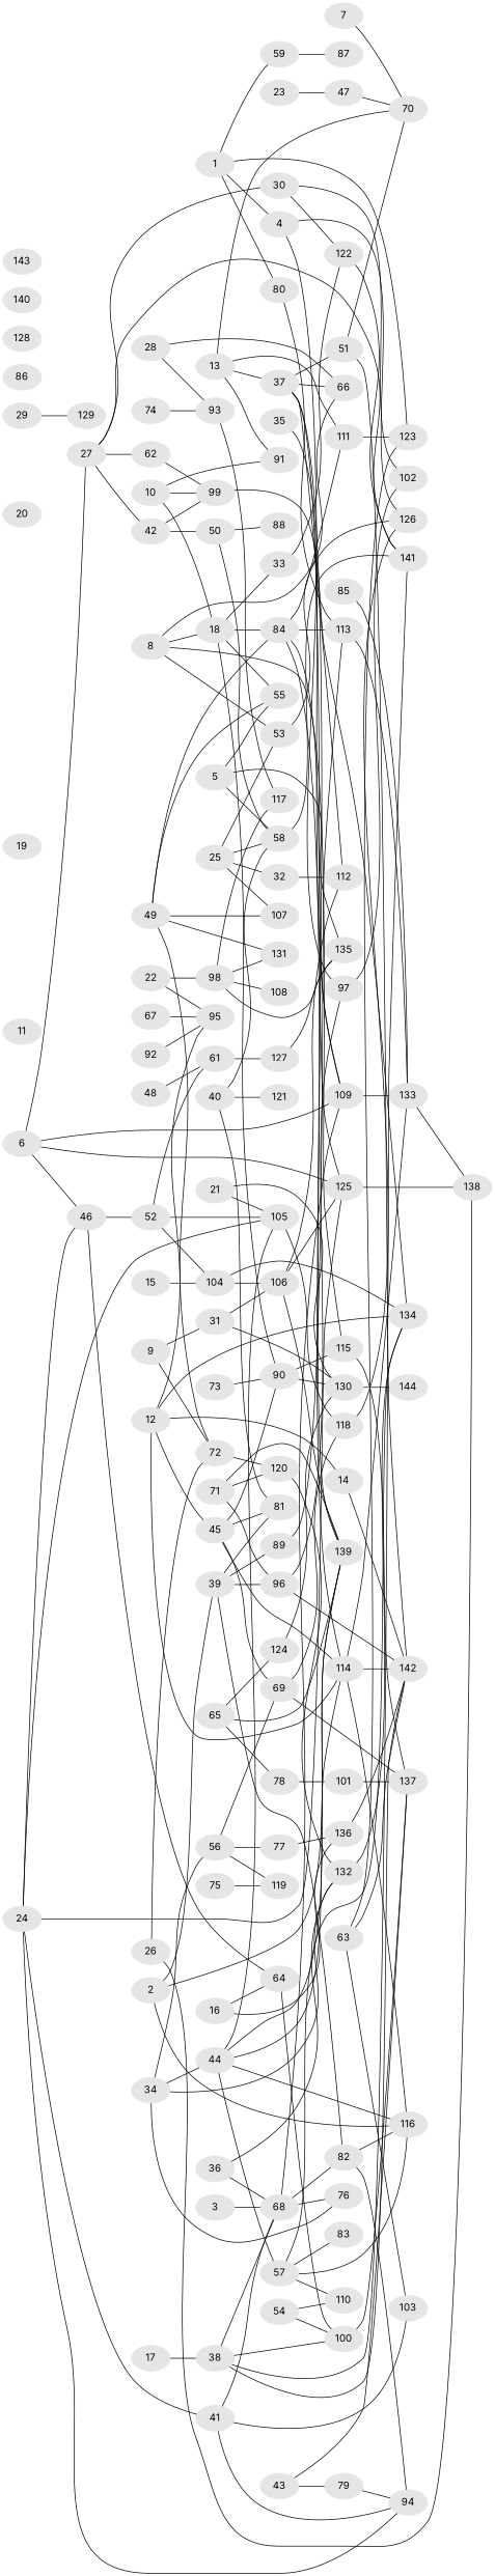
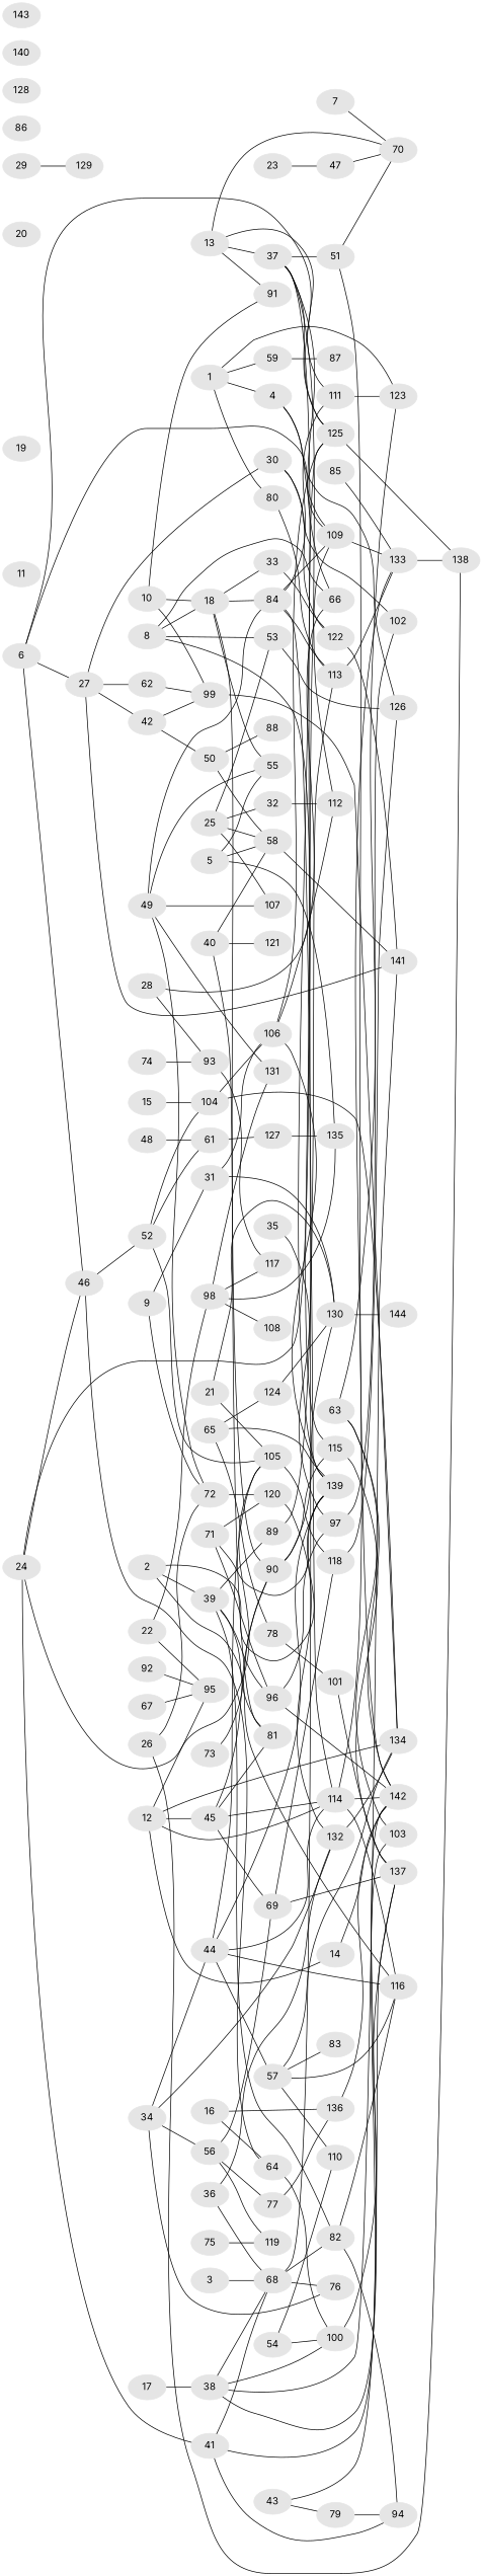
  graph {
    fontname=Inter
    rankdir=LR
    node [color=gray90 fontname=Inter style=filled]
    edge [fontname=Inter]
    1
    4
    59
    80
    123
    109
    126
    87
    113
    2
    39
    116
    139
    81
    82
    89
    96
    3
    68
    76
    133
    5
    55
    58
    135
    141
    6
    27
    46
    125
    30
    42
    62
    52
    64
    138
    7
    70
    8
    18
    53
    66
    115
    33
    84
    90
    137
    9
    31
    72
    130
    106
    120
    10
    91
    99
    134
    11
    12
    14
    45
    95
    114
    142
    69
    13
    37
    111
    112
    51
    104
    105
    61
    15
    16
    136
    100
    17
    38
    122
    19
    20
    21
    118
    144
    22
    98
    131
    117
    108
    23
    47
    24
    41
    94
    103
    25
    32
    107
    26
    102
    50
    28
    93
    29
    129
    34
    44
    56
    132
    57
    77
    119
    35
    97
    36
    40
    121
    88
    43
    79
    110
    83
    48
    127
    49
    54
    63
    65
    78
    124
    101
    67
    71
    73
    74
    75
    85
    86
    92
    128
    140
    143
    1 -- 4
    1 -- 59
    1 -- 80
    1 -- 123
    4 -- 109
    4 -- 126
    59 -- 87
    80 -- 113
    109 -- 133
    113 -- 133
    2 -- 39
    2 -- 116
    2 -- 139
    39 -- 81
    39 -- 82
    39 -- 89
    39 -- 96
    82 -- 116
    82 -- 94
    89 -- 113
    96 -- 142
    96 -- 97
    3 -- 68
    68 -- 109
    68 -- 82
    68 -- 76
    133 -- 138
    5 -- 55
    5 -- 58
    5 -- 135
    58 -- 141
    6 -- 109
    6 -- 27
    6 -- 46
    6 -- 125
    27 -- 141
    27 -- 30
    27 -- 42
    27 -- 62
    46 -- 52
    46 -- 64
    125 -- 138
    30 -- 122
    30 -- 102
    42 -- 99
    42 -- 50
    62 -- 99
    52 -- 104
    52 -- 105
    52 -- 61
    64 -- 100
    7 -- 70
    8 -- 18
    8 -- 53
    8 -- 66
    8 -- 115
    18 -- 55
    18 -- 33
    18 -- 84
    18 -- 90
    53 -- 126
    115 -- 137
    33 -- 122
    84 -- 109
    84 -- 113
    84 -- 114
    84 -- 111
    90 -- 115
    90 -- 130
    9 -- 31
    9 -- 72
    31 -- 130
    31 -- 106
    72 -- 120
    130 -- 144
    106 -- 139
    106 -- 125
    106 -- 112
    120 -- 132
    10 -- 18
    10 -- 91
    10 -- 99
    99 -- 134
    12 -- 134
    12 -- 14
    12 -- 45
    12 -- 95
    12 -- 114
    14 -- 142
    45 -- 81
    45 -- 90
    45 -- 114
    45 -- 69
    114 -- 116
    114 -- 133
    114 -- 142
    69 -- 137
    69 -- 118
    13 -- 70
    13 -- 91
    13 -- 37
    13 -- 111
    37 -- 139
    37 -- 125
    37 -- 66
    37 -- 112
    37 -- 51
    111 -- 123
    51 -- 70
    51 -- 142
    104 -- 106
    104 -- 134
    105 -- 118
    61 -- 127
    15 -- 104
    16 -- 64
    16 -- 136
    136 -- 142
    100 -- 137
    17 -- 38
    38 -- 68
    38 -- 141
    38 -- 142
    38 -- 100
    122 -- 141
    21 -- 130
    21 -- 105
    118 -- 126
    22 -- 95
    22 -- 98
    98 -- 135
    98 -- 131
    98 -- 117
    98 -- 108
    23 -- 47
    47 -- 70
    24 -- 46
    24 -- 125
    24 -- 105
    24 -- 41
-   24 -- 94
    41 -- 68
    41 -- 94
    41 -- 103
    25 -- 58
    25 -- 53
    25 -- 32
    25 -- 107
    32 -- 112
    26 -- 138
    26 -- 72
    50 -- 58
    50 -- 88
    28 -- 66
    28 -- 93
    93 -- 117
    29 -- 129
    34 -- 76
    34 -- 44
    34 -- 56
    34 -- 132
    44 -- 116
    44 -- 139
    44 -- 114
    44 -- 105
    44 -- 57
    56 -- 69
    56 -- 77
    56 -- 119
    132 -- 134
    57 -- 116
    57 -- 134
    57 -- 110
    57 -- 83
    77 -- 136
    35 -- 97
    97 -- 102
    36 -- 68
    36 -- 132
    40 -- 81
    40 -- 58
    40 -- 121
    43 -- 137
    43 -- 79
    79 -- 94
    48 -- 61
    127 -- 135
    49 -- 55
    49 -- 84
    49 -- 72
    49 -- 131
    49 -- 107
    54 -- 100
    54 -- 110
    63 -- 123
    63 -- 142
    63 -- 103
    65 -- 139
    65 -- 78
    65 -- 124
    78 -- 101
    124 -- 130
    101 -- 137
    67 -- 95
    71 -- 139
    71 -- 96
    71 -- 120
    73 -- 90
    74 -- 93
    75 -- 119
    85 -- 133
    92 -- 95
  }
